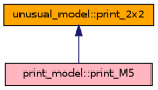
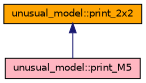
  digraph {
    rankdir=TB
    node [color=black fontname=Helvetica fontsize=10 shape=record style=filled]
    n1 [fillcolor=orange fontcolor=black height=0.2 label="unusual_model::print_2x2" width=0.4]
-   n2 [fillcolor=lightpink height=0.2 label="print_model::print_M5" width=0.4]
+   n2 [fillcolor=lightpink height=0.2 label="unusual_model::print_M5" width=0.4]
    n1 -> n2 [color=midnightblue dir=back fontname=Helvetica fontsize=10 labelfontname=Helvetica labelfontsize=10 style=solid]
  }
